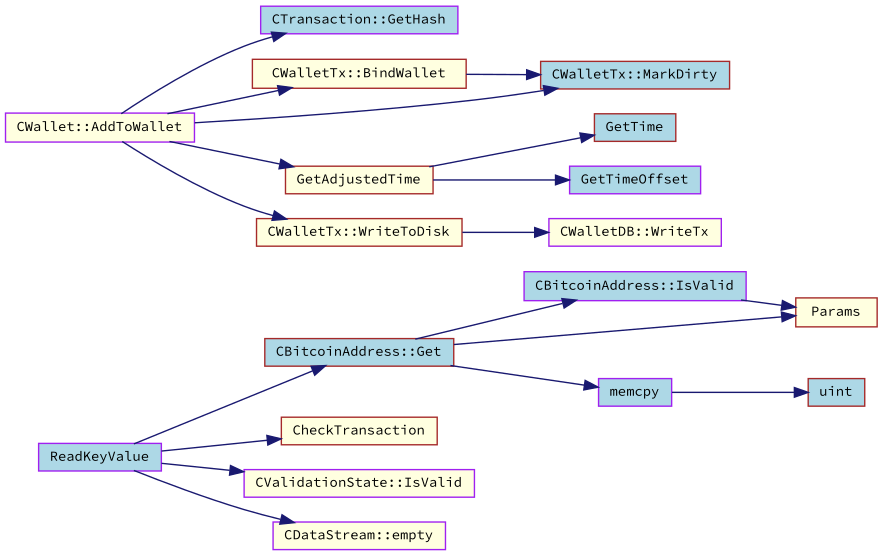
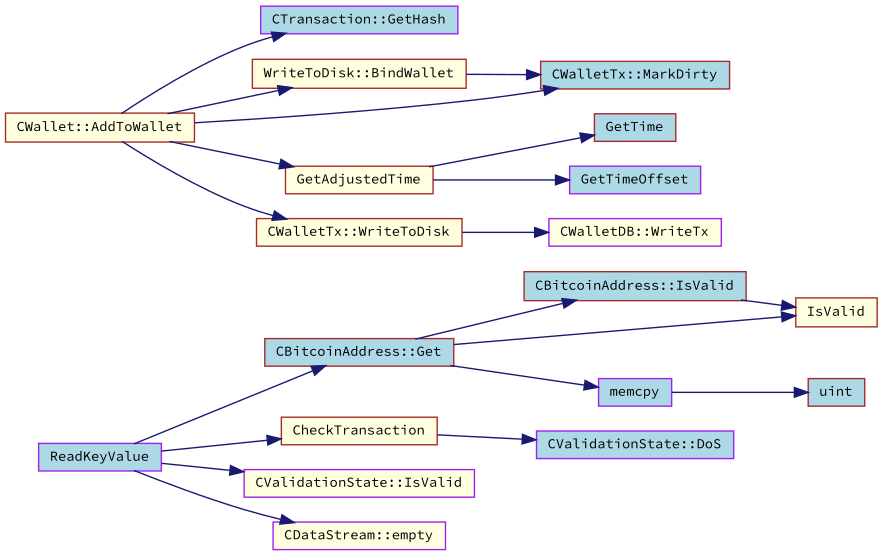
  digraph {
    fontname="Source Code Pro"
    rankdir=LR
    node [color=brown fillcolor=lightblue fontname="Source Code Pro" fontsize=10 shape=record style=filled]
    edge [color=midnightblue fontname="Source Code Pro" fontsize=10 labelfontname=Helvetica labelfontsize=10 style=solid]
    n1 [color=purple fontcolor=black height=0.2 label=ReadKeyValue width=0.4]
    n2 [height=0.2 label="CBitcoinAddress::Get" width=0.4]
    n3 [fillcolor=lightyellow height=0.2 label=CheckTransaction width=0.4]
    n4 [color=purple fillcolor=lightyellow height=0.2 label="CValidationState::IsValid" width=0.4]
    n5 [color=purple fillcolor=lightyellow height=0.2 label="CDataStream::empty" width=0.4]
-   n6 [color=purple height=0.2 label="CBitcoinAddress::IsValid" width=0.4]
-   n7 [fillcolor=lightyellow height=0.2 label=Params width=0.4]
+   n6 [height=0.2 label="CBitcoinAddress::IsValid" width=0.4]
+   n7 [fillcolor=lightyellow height=0.2 label=IsValid width=0.4]
    n8 [color=purple height=0.2 label=memcpy width=0.4]
-   n10 [color=purple fillcolor=lightyellow height=0.2 label="CWallet::AddToWallet" width=0.4]
+   n9 [color=purple height=0.2 label="CValidationState::DoS" width=0.4]
+   n10 [fillcolor=lightyellow height=0.2 label="CWallet::AddToWallet" width=0.4]
    n11 [color=purple height=0.2 label="CTransaction::GetHash" width=0.4]
-   n12 [fillcolor=lightyellow height=0.2 label="CWalletTx::BindWallet" width=0.4]
+   n12 [fillcolor=lightyellow height=0.2 label="WriteToDisk::BindWallet" width=0.4]
    n13 [height=0.2 label="CWalletTx::MarkDirty" width=0.4]
    n14 [fillcolor=lightyellow height=0.2 label=GetAdjustedTime width=0.4]
    n15 [fillcolor=lightyellow height=0.2 label="CWalletTx::WriteToDisk" width=0.4]
    n16 [height=0.2 label=uint width=0.4]
    n17 [height=0.2 label=GetTime width=0.4]
    n18 [color=purple height=0.2 label=GetTimeOffset width=0.4]
    n19 [color=purple fillcolor=lightyellow height=0.2 label="CWalletDB::WriteTx" width=0.4]
    n1 -> n2
    n1 -> n3
    n1 -> n4
    n1 -> n5
    n2 -> n6
    n2 -> n7
    n2 -> n8
+   n3 -> n9
    n6 -> n7
    n8 -> n16
    n10 -> n11
    n10 -> n12
    n10 -> n13
    n10 -> n14
    n10 -> n15
    n12 -> n13
    n14 -> n17
    n14 -> n18
    n15 -> n19
  }
